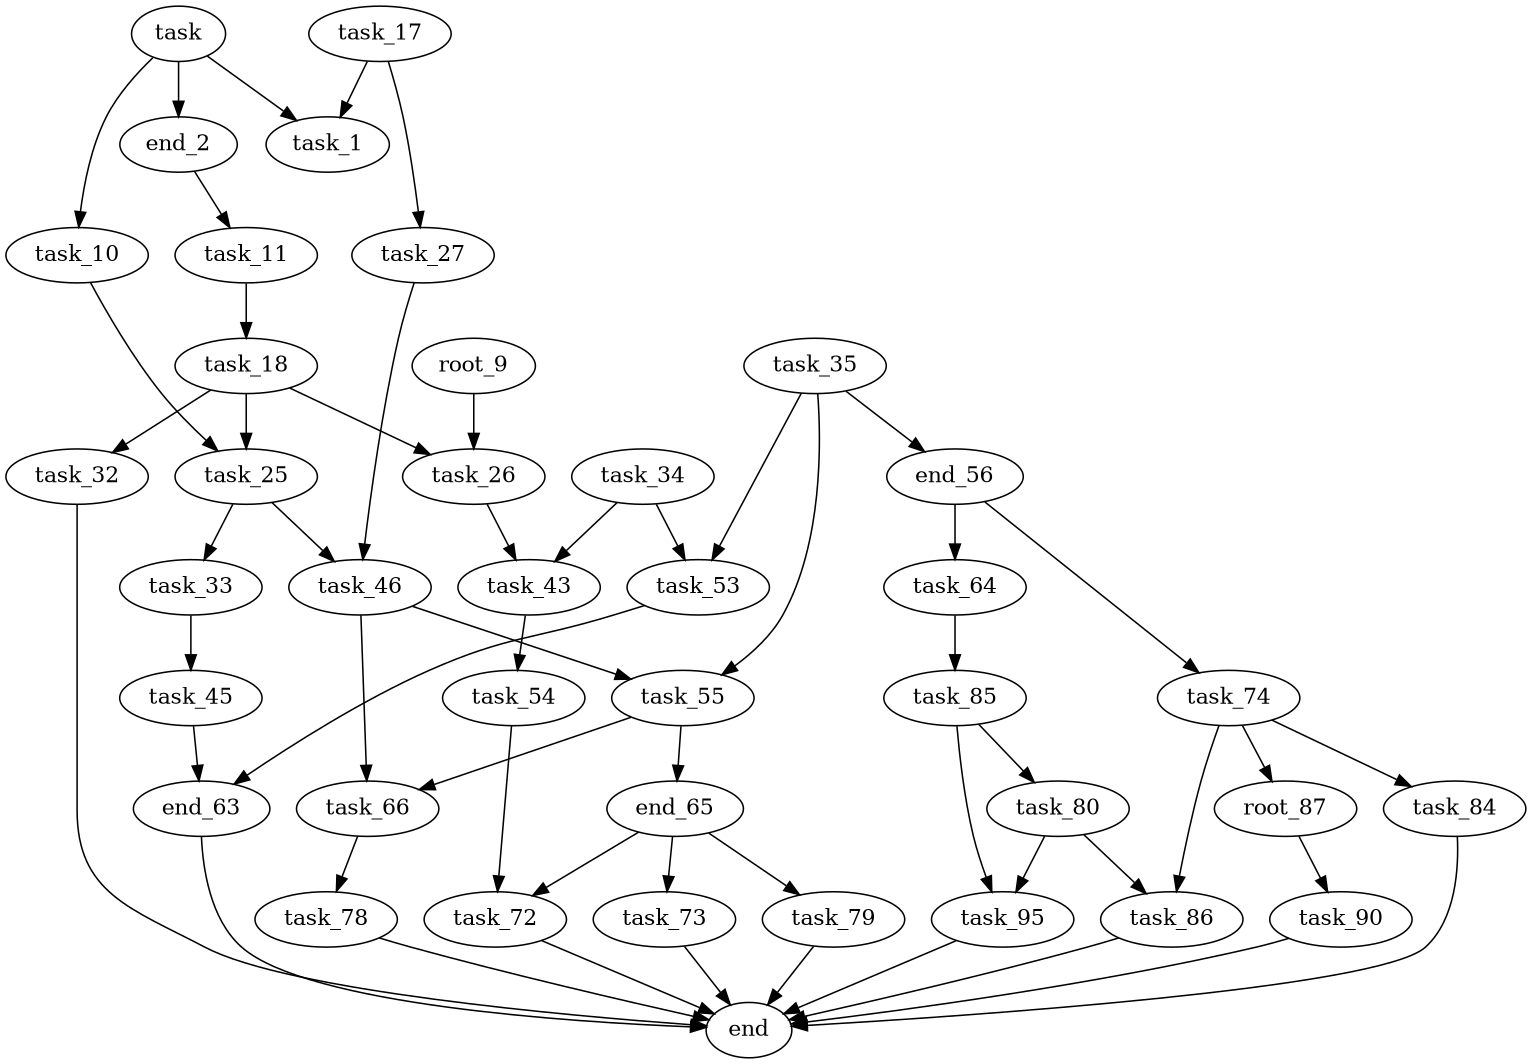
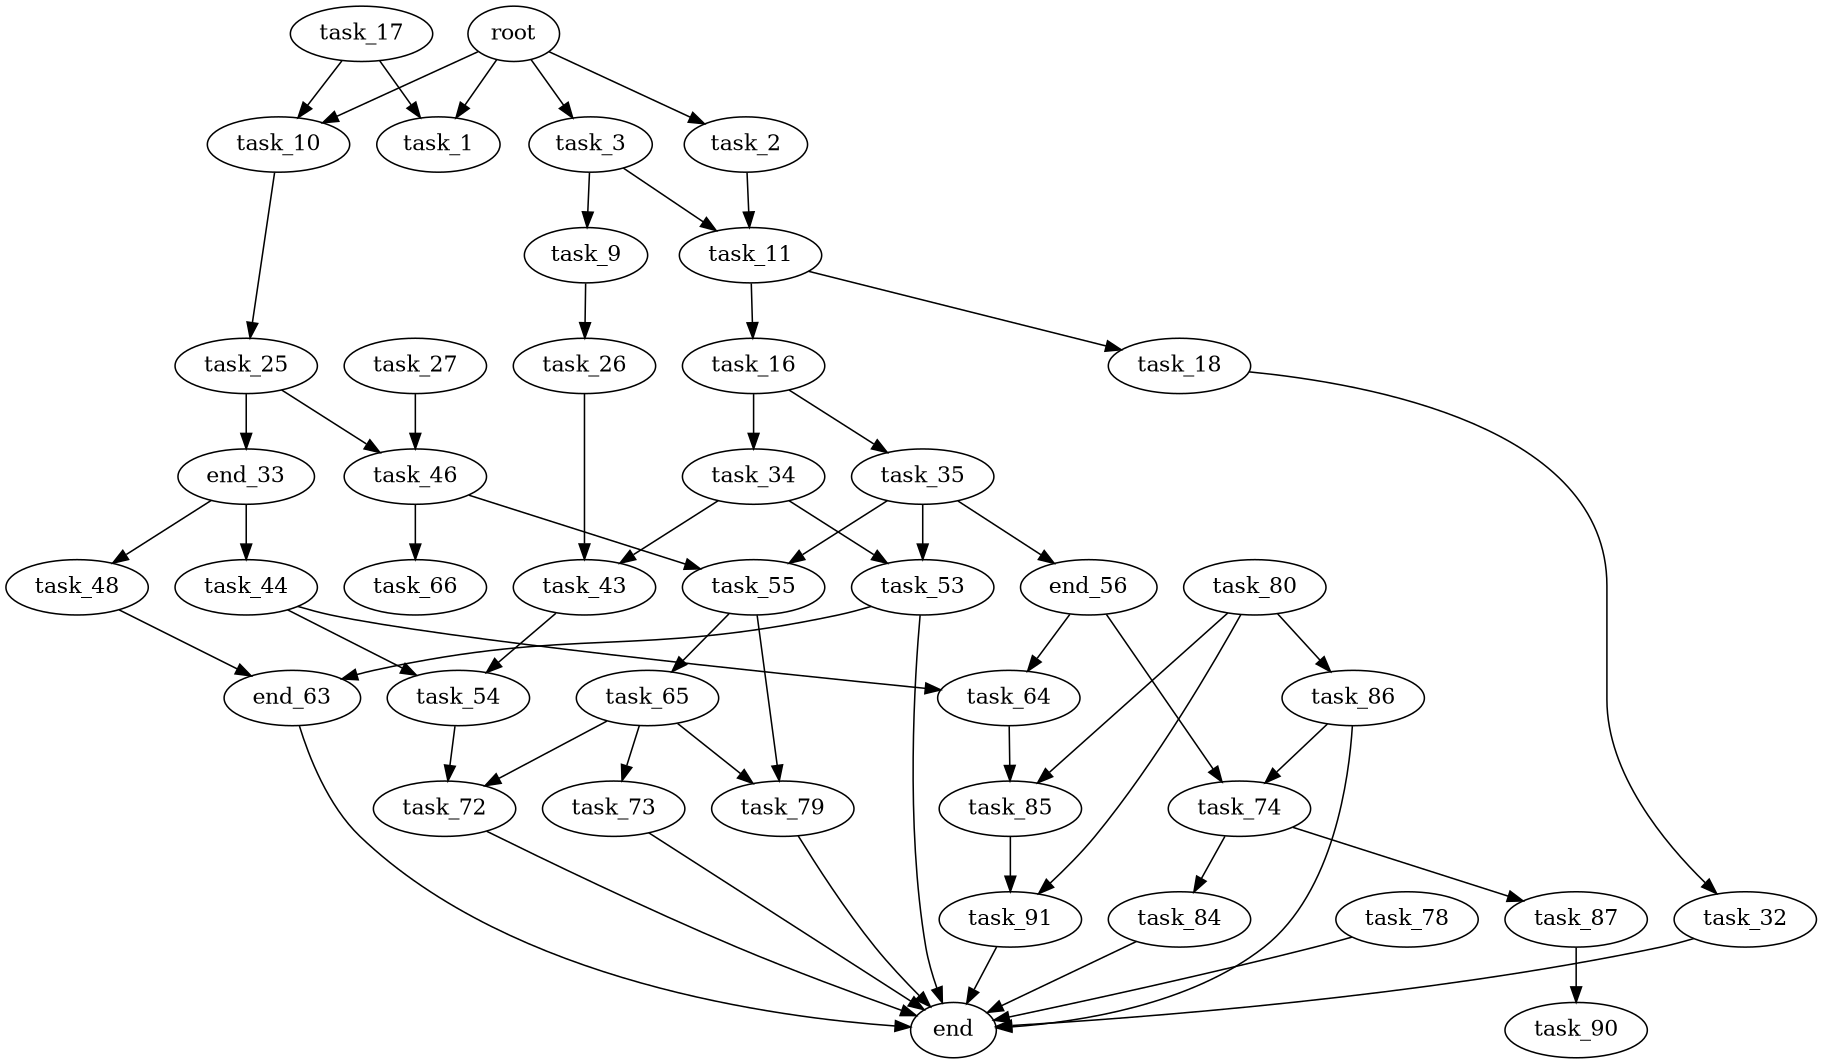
  digraph {
-   root [label=task]
+   root
    task_1
-   task_2 [label=end_2]
+   task_2
+   task_3
    task_10
    task_11
-   task_9 [label=root_9]
+   task_9
    task_17
    task_27
+   task_16
    task_18
    task_26
    task_25
    task_46
    task_34
    task_35
    task_32
    task_43
-   task_33
+   task_33 [label=end_33]
    task_54
-   task_45
+   task_44
+   task_45 [label=task_48]
    task_55
    task_66
    task_53
    n26 [label=end_56]
    end
    n28 [label=end_63]
-   task_65 [label=end_65]
+   task_65
    task_64
    task_74
    task_78
    task_72
    task_85
    task_73
    task_79
    task_84
    task_86
-   task_87 [label=root_87]
+   task_87
    task_80
-   task_91 [label=task_95]
+   task_91
    task_90
    root -> task_1
    root -> task_2
+   root -> task_3
    root -> task_10
    task_2 -> task_11
+   task_3 -> task_11
+   task_3 -> task_9
    task_10 -> task_25
+   task_11 -> task_16
    task_11 -> task_18
    task_9 -> task_26
    task_17 -> task_1
-   task_17 -> task_27
+   task_17 -> task_10
    task_27 -> task_46
-   task_18 -> task_26
-   task_18 -> task_25
+   task_16 -> task_34
+   task_16 -> task_35
    task_18 -> task_32
    task_26 -> task_43
    task_25 -> task_46
    task_25 -> task_33
    task_46 -> task_55
    task_46 -> task_66
    task_34 -> task_43
    task_34 -> task_53
    task_35 -> task_55
    task_35 -> task_53
    task_35 -> n26
    task_32 -> end
    task_43 -> task_54
+   task_33 -> task_44
    task_33 -> task_45
    task_54 -> task_72
+   task_44 -> task_54
+   task_44 -> task_64
    task_45 -> n28
-   task_55 -> task_66
+   task_55 -> task_79
    task_55 -> task_65
-   task_66 -> task_78
    task_53 -> n28
    n26 -> task_64
    n26 -> task_74
    n28 -> end
    task_65 -> task_72
    task_65 -> task_73
    task_65 -> task_79
    task_64 -> task_85
    task_74 -> task_84
-   task_74 -> task_86
+   task_86 -> task_74
    task_74 -> task_87
    task_78 -> end
    task_72 -> end
    task_85 -> task_91
    task_73 -> end
    task_79 -> end
    task_84 -> end
    task_86 -> end
    task_87 -> task_90
-   task_85 -> task_80
+   task_80 -> task_85
    task_80 -> task_86
    task_80 -> task_91
    task_91 -> end
-   task_90 -> end
+   task_53 -> end
  }
